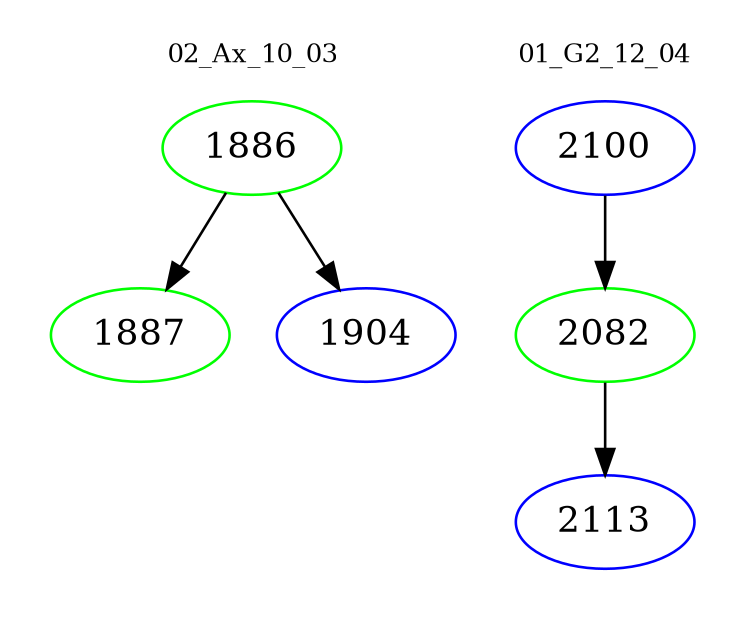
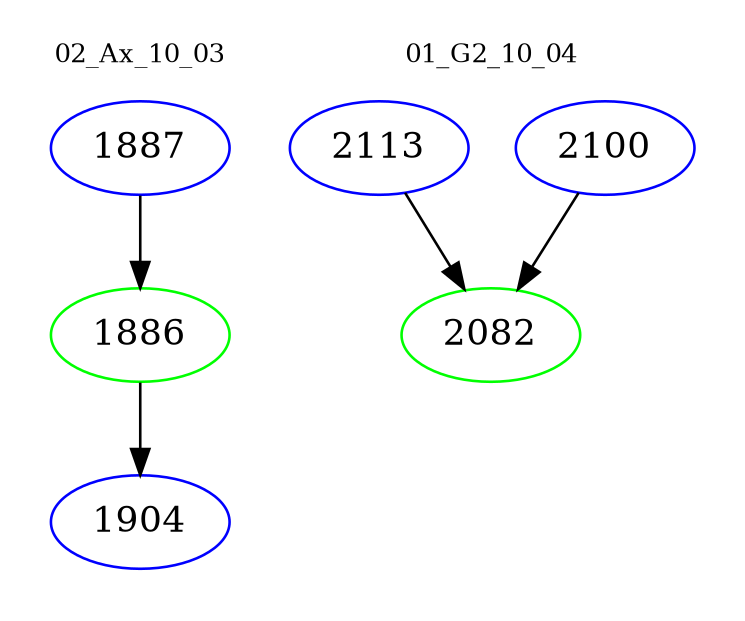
  digraph {
    node [color=blue]
    edge [color=black]
-   n1 [color=green label=1887]
+   n1 [label=1887]
    n2 [color=green label=1886]
    n3 [label=1904]
    n4 [label=2100]
    n5 [color=green label=2082]
    n6 [label=2113]
    subgraph cluster_1 {
      color=white
      fontsize=10
      label="02_Ax_10_03"
      n1
      n2
      n3
    }
    subgraph cluster_2 {
      color=white
      fontsize=10
-     label="01_G2_12_04"
+     label="01_G2_10_04"
      n4
      n5
      n6
    }
-   n2 -> n1
+   n1 -> n2
    n2 -> n3
    n4 -> n5
-   n5 -> n6
+   n6 -> n5
  }
